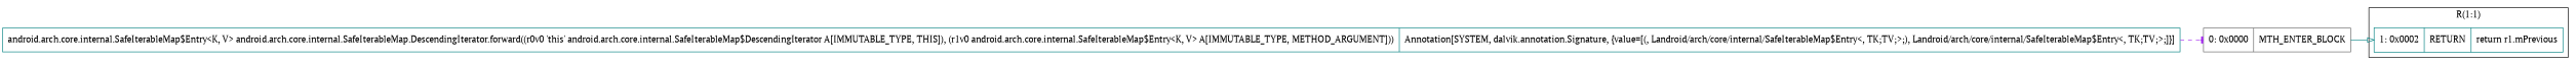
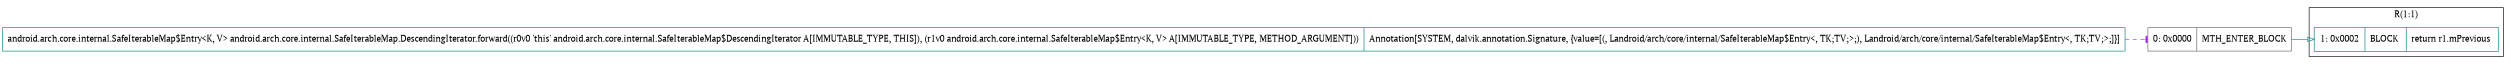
  digraph {
    rankdir=LR
    fontname="PT Serif"
    node [color=teal shape=record fontname="PT Serif"]
    edge [fontname="PT Serif"]
-   n1 [label="{1\:\ 0x0002|RETURN\l|return r1.mPrevious\l}"]
+   n1 [label="{1\:\ 0x0002|BLOCK\l|return r1.mPrevious\l}"]
    n2 [color=gray40 label="{0\:\ 0x0000|MTH_ENTER_BLOCK\l}"]
    n3 [label="{android.arch.core.internal.SafeIterableMap$Entry\<K, V\> android.arch.core.internal.SafeIterableMap.DescendingIterator.forward((r0v0 'this' android.arch.core.internal.SafeIterableMap$DescendingIterator A[IMMUTABLE_TYPE, THIS]), (r1v0 android.arch.core.internal.SafeIterableMap$Entry\<K, V\> A[IMMUTABLE_TYPE, METHOD_ARGUMENT]))  | Annotation[SYSTEM, dalvik.annotation.Signature, \{value=[(, Landroid\/arch\/core\/internal\/SafeIterableMap$Entry\<, TK;TV;\>;), Landroid\/arch\/core\/internal\/SafeIterableMap$Entry\<, TK;TV;\>;]\}]\l}"]
    subgraph cluster_1 {
      label="R(1:1)"
      n1
    }
    n2 -> n1 [color=teal style=solid arrowhead=onormal]
    n3 -> n2 [color=purple style=dashed arrowhead=tee]
  }
